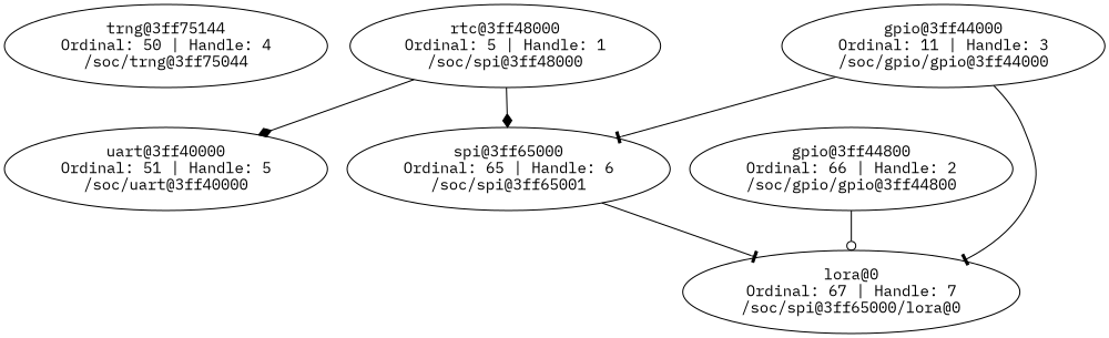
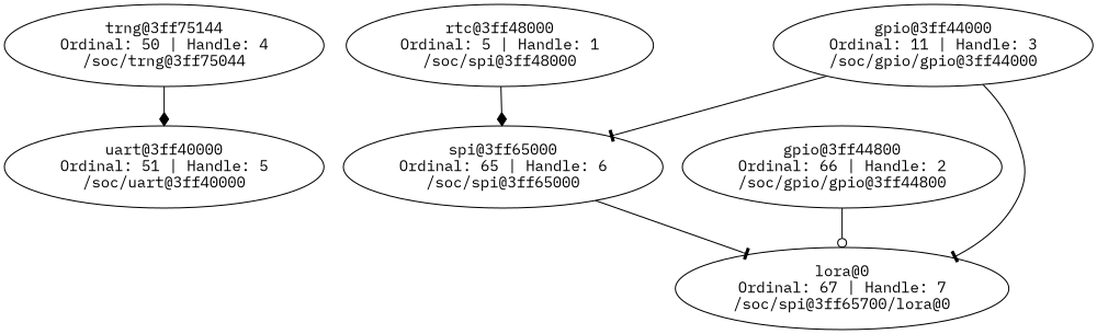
  digraph {
    fontname="IBM Plex Mono"
    node [fontname="IBM Plex Mono"]
    edge [arrowhead=tee fontname="IBM Plex Mono"]
    n1 [label="rtc@3ff48000\nOrdinal: 5 | Handle: 1\n/soc/spi@3ff48000"]
    n2 [label="uart@3ff40000\nOrdinal: 51 | Handle: 5\n/soc/uart@3ff40000"]
-   n3 [label="spi@3ff65000\nOrdinal: 65 | Handle: 6\n/soc/spi@3ff65001"]
-   n4 [label="lora@0\nOrdinal: 67 | Handle: 7\n/soc/spi@3ff65000/lora@0"]
+   n3 [label="spi@3ff65000\nOrdinal: 65 | Handle: 6\n/soc/spi@3ff65000"]
+   n4 [label="lora@0\nOrdinal: 67 | Handle: 7\n/soc/spi@3ff65700/lora@0"]
    n5 [label="gpio@3ff44800\nOrdinal: 66 | Handle: 2\n/soc/gpio/gpio@3ff44800"]
    n6 [label="gpio@3ff44000\nOrdinal: 11 | Handle: 3\n/soc/gpio/gpio@3ff44000"]
    n7 [label="trng@3ff75144\nOrdinal: 50 | Handle: 4\n/soc/trng@3ff75044"]
-   n1 -> n2 [arrowhead=diamond]
+   n7 -> n2 [arrowhead=diamond]
    n1 -> n3 [arrowhead=diamond]
    n3 -> n4
    n5 -> n4 [arrowhead=odot]
    n6 -> n3
    n6 -> n4
  }
